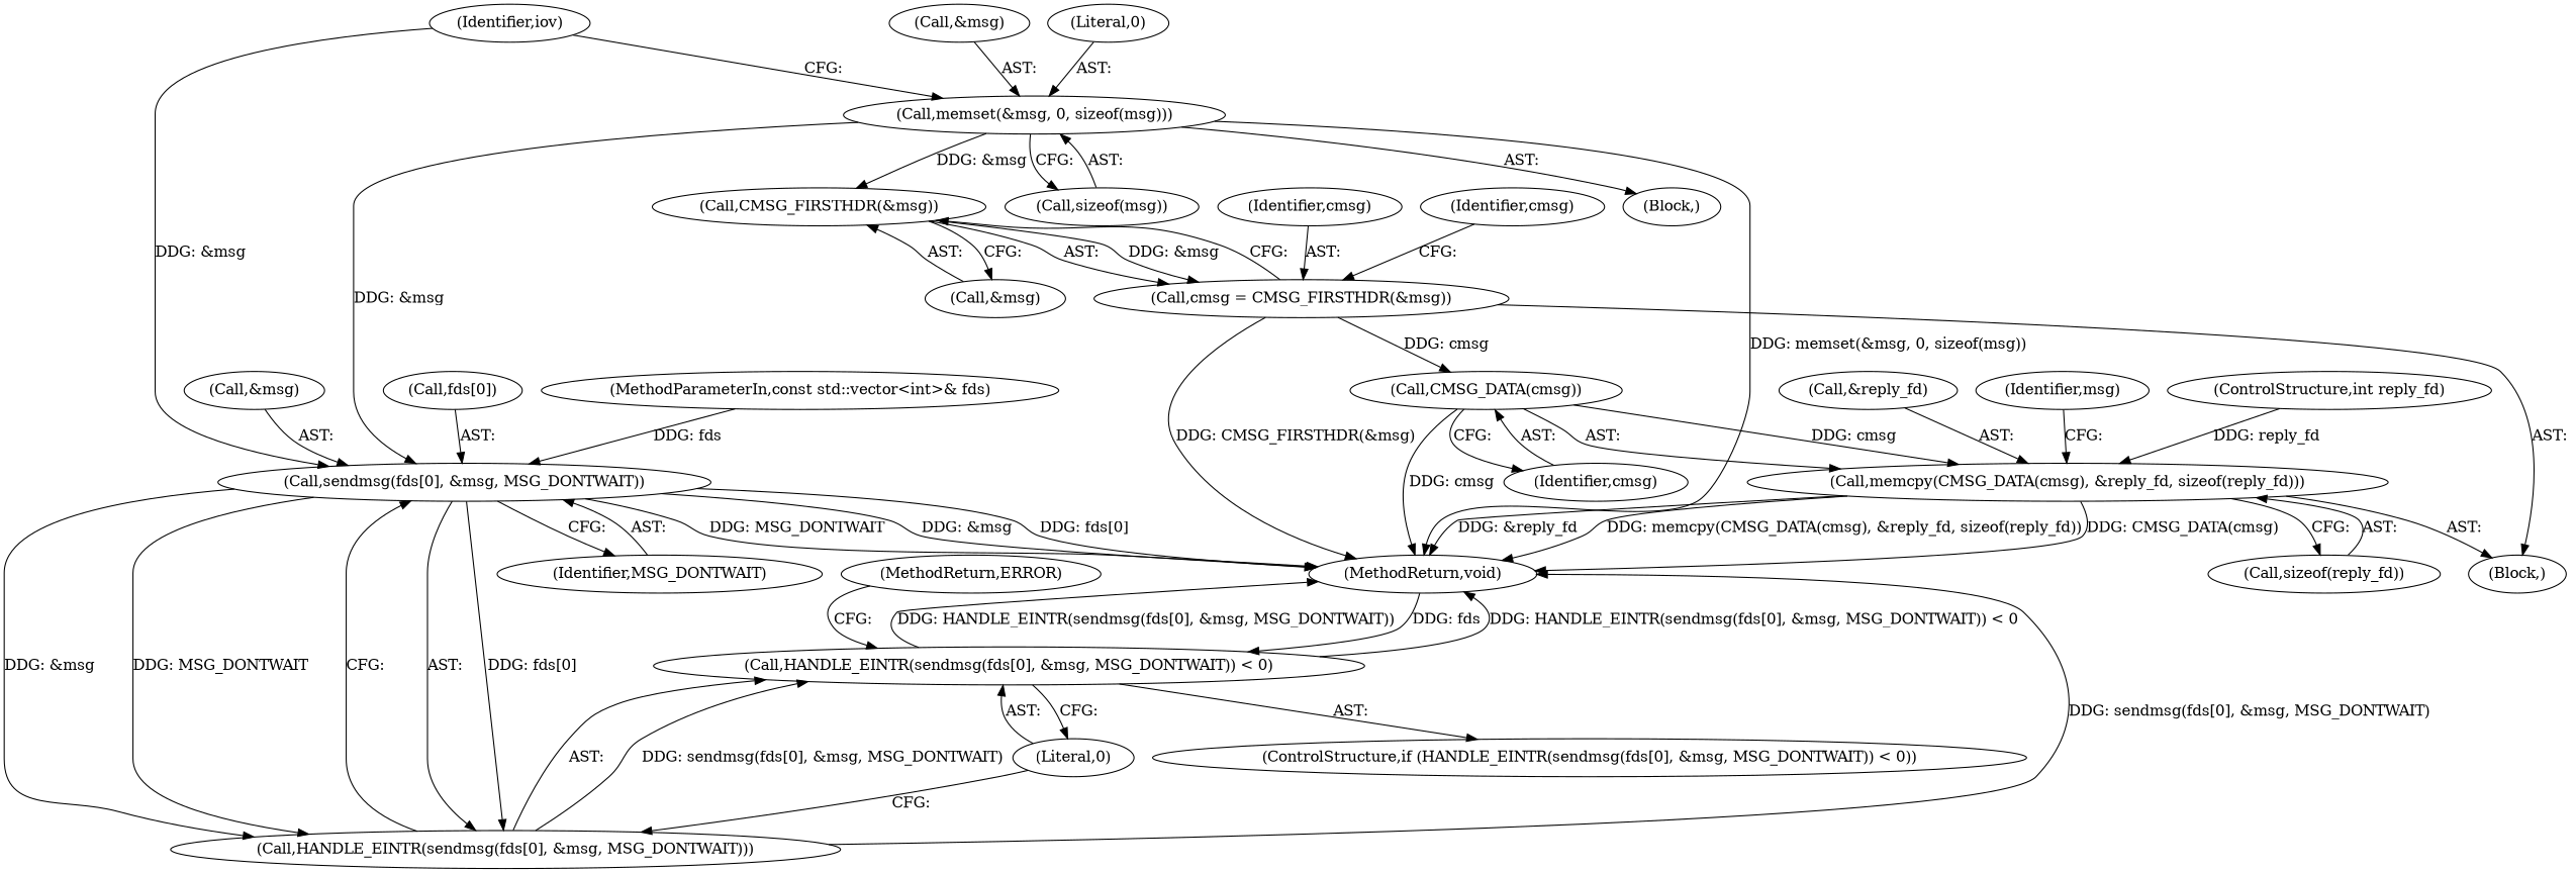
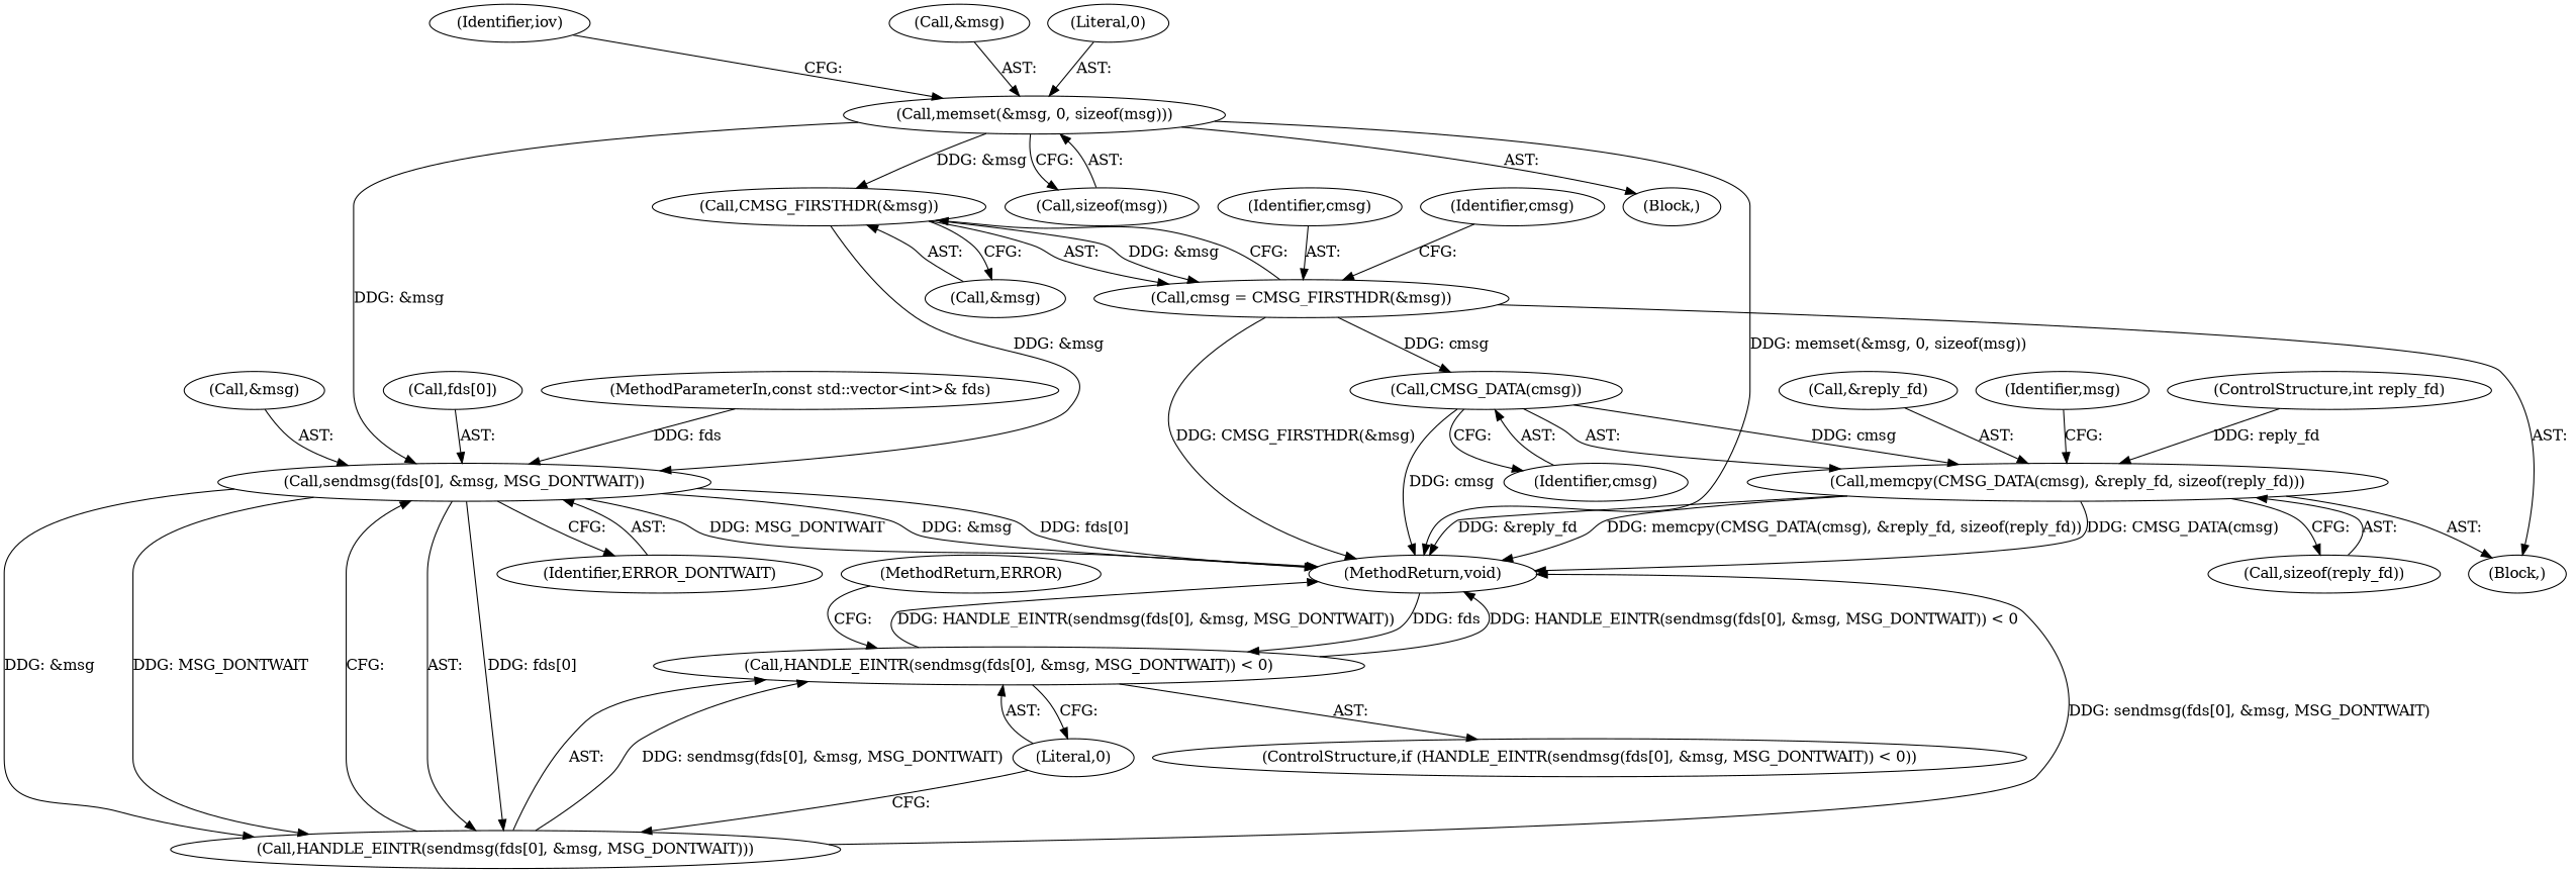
  digraph {
    n1 [label="(Call,memset(&msg, 0, sizeof(msg)))"]
    n2 [label="(Call,CMSG_FIRSTHDR(&msg))"]
    n3 [label="(Call,sendmsg(fds[0], &msg, MSG_DONTWAIT))"]
    n4 [label="(Call,sizeof(msg))"]
    n5 [label="(Block,)"]
    n6 [label="(MethodReturn,void)"]
    n7 [label="(Call,cmsg = CMSG_FIRSTHDR(&msg))"]
    n8 [label="(Call,&msg)"]
    n9 [label="(Call,HANDLE_EINTR(sendmsg(fds[0], &msg, MSG_DONTWAIT)))"]
-   n10 [label="(Identifier,MSG_DONTWAIT)"]
+   n10 [label="(Identifier,ERROR_DONTWAIT)"]
    n11 [label="(Call,HANDLE_EINTR(sendmsg(fds[0], &msg, MSG_DONTWAIT)) < 0)"]
    n12 [label="(Call,CMSG_DATA(cmsg))"]
    n13 [label="(Block,)"]
    n14 [label="(Call,memcpy(CMSG_DATA(cmsg), &reply_fd, sizeof(reply_fd)))"]
    n15 [label="(Identifier,cmsg)"]
    n16 [label="(Call,sizeof(reply_fd))"]
    n17 [label="(Literal,0)"]
    n18 [label="(ControlStructure,if (HANDLE_EINTR(sendmsg(fds[0], &msg, MSG_DONTWAIT)) < 0))"]
    n19 [label="(Identifier,cmsg)"]
    n20 [label="(Call,&msg)"]
    n21 [label="(Identifier,iov)"]
    n22 [label="(Call,&reply_fd)"]
    n23 [label="(Call,fds[0])"]
    n24 [label="(Call,&msg)"]
    n25 [label="(MethodReturn,ERROR)"]
    n26 [label="(Identifier,msg)"]
    n27 [label="(MethodParameterIn,const std::vector<int>& fds)"]
    n28 [label="(Identifier,cmsg)"]
    n29 [label="(ControlStructure,int reply_fd)"]
    n30 [label="(Literal,0)"]
    n1 -> n2 [label="DDG: &msg"]
    n1 -> n3 [label="DDG: &msg"]
    n1 -> n4 [label="CFG: "]
    n1 -> n5 [label="AST: "]
    n1 -> n6 [label="DDG: memset(&msg, 0, sizeof(msg))"]
-   n21 -> n3 [label="DDG: &msg"]
+   n2 -> n3 [label="DDG: &msg"]
    n2 -> n7 [label="AST: "]
    n2 -> n7 [label="DDG: &msg"]
    n2 -> n8 [label="CFG: "]
    n3 -> n6 [label="DDG: &msg"]
    n3 -> n6 [label="DDG: fds[0]"]
    n3 -> n6 [label="DDG: MSG_DONTWAIT"]
    n3 -> n9 [label="AST: "]
    n3 -> n9 [label="DDG: fds[0]"]
    n3 -> n9 [label="DDG: &msg"]
    n3 -> n9 [label="DDG: MSG_DONTWAIT"]
    n3 -> n10 [label="CFG: "]
    n4 -> n1 [label="AST: "]
    n6 -> n11 [label="DDG: fds"]
    n7 -> n2 [label="CFG: "]
    n7 -> n6 [label="DDG: CMSG_FIRSTHDR(&msg)"]
    n7 -> n12 [label="DDG: cmsg"]
    n7 -> n13 [label="AST: "]
    n8 -> n2 [label="AST: "]
    n9 -> n3 [label="CFG: "]
    n9 -> n6 [label="DDG: sendmsg(fds[0], &msg, MSG_DONTWAIT)"]
    n9 -> n11 [label="AST: "]
    n9 -> n11 [label="DDG: sendmsg(fds[0], &msg, MSG_DONTWAIT)"]
    n10 -> n3 [label="AST: "]
    n11 -> n6 [label="DDG: HANDLE_EINTR(sendmsg(fds[0], &msg, MSG_DONTWAIT)) < 0"]
    n11 -> n6 [label="DDG: HANDLE_EINTR(sendmsg(fds[0], &msg, MSG_DONTWAIT))"]
    n11 -> n17 [label="CFG: "]
    n11 -> n18 [label="AST: "]
    n12 -> n6 [label="DDG: cmsg"]
    n12 -> n14 [label="AST: "]
    n12 -> n14 [label="DDG: cmsg"]
    n12 -> n15 [label="CFG: "]
    n14 -> n6 [label="DDG: memcpy(CMSG_DATA(cmsg), &reply_fd, sizeof(reply_fd))"]
    n14 -> n6 [label="DDG: CMSG_DATA(cmsg)"]
    n14 -> n6 [label="DDG: &reply_fd"]
    n14 -> n13 [label="AST: "]
    n14 -> n16 [label="CFG: "]
    n15 -> n12 [label="AST: "]
    n16 -> n14 [label="AST: "]
    n17 -> n9 [label="CFG: "]
    n17 -> n11 [label="AST: "]
    n19 -> n7 [label="AST: "]
    n20 -> n3 [label="AST: "]
    n21 -> n1 [label="CFG: "]
    n22 -> n14 [label="AST: "]
    n23 -> n3 [label="AST: "]
    n24 -> n1 [label="AST: "]
    n25 -> n11 [label="CFG: "]
    n26 -> n14 [label="CFG: "]
    n27 -> n3 [label="DDG: fds"]
    n28 -> n7 [label="CFG: "]
    n29 -> n14 [label="DDG: reply_fd"]
    n30 -> n1 [label="AST: "]
  }
